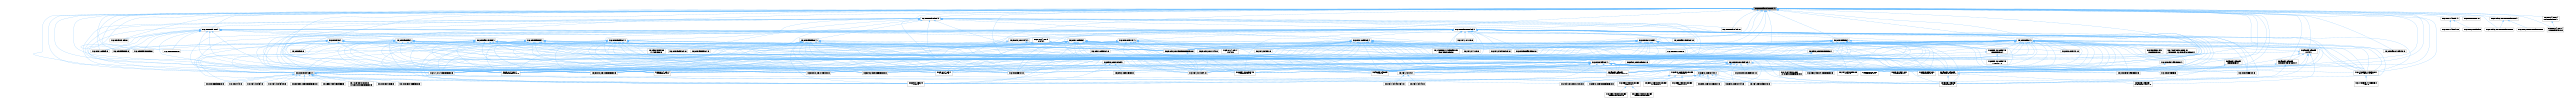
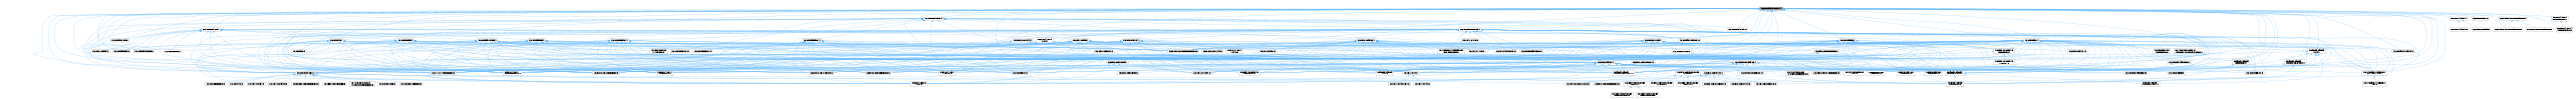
  digraph {
    node [color=grey40 fillcolor=white fontname=Helvetica fontsize=10 shape=box style=filled]
    edge [color=steelblue1 dir=back fontname=Helvetica fontsize=10 labelfontname=Helvetica labelfontsize=10 style=solid]
    n1 [color=gray40 fillcolor=grey60 fontcolor=black height=0.2 label="src/Ioss_GroupingEntity.h" width=0.4]
    n2 [height=0.2 label="src/Ioss_Assembly.C" width=0.4]
    n3 [height=0.2 label="src/Ioss_Assembly.h" width=0.4]
    n4 [height=0.2 label="src/Ioss_Region.C" width=0.4]
    n5 [height=0.2 label="src/Ioss_SubSystem.h" width=0.4]
    n6 [height=0.2 label="src/exodus/Ioex_BaseDatabaseIO.C" width=0.4]
    n7 [height=0.2 label="src/exodus/Ioex_DatabaseIO.C" width=0.4]
    n8 [height=0.2 label="src/exonull/Ioexnl\l_BaseDatabaseIO.C" width=0.4]
    n9 [height=0.2 label="src/exonull/Ioexnl\l_DatabaseIO.C" width=0.4]
    n10 [height=0.2 label="src/main/io_info.h" width=0.4]
    n11 [height=0.2 label="src/main/io_modify.C" width=0.4]
    n12 [height=0.2 label="src/null/Ionull_DatabaseIO.C" width=0.4]
    n13 [height=0.2 label="src/text_mesh/Iotm\l_DatabaseIO.C" width=0.4]
    n14 [height=0.2 label="src/unit_tests/UnitTestIotm\lTextMeshFixture.h" width=0.4]
    n15 [height=0.2 label="src/Ioss_Blob.C" width=0.4]
    n16 [height=0.2 label="src/Ioss_Blob.h" width=0.4]
    n17 [height=0.2 label="src/Ioss_CommSet.C" width=0.4]
    n18 [height=0.2 label="src/Ioss_CommSet.h" width=0.4]
    n19 [height=0.2 label="src/faodel/Iofaodel\l_FieldSerialization.h" width=0.4]
    n20 [height=0.2 label="src/faodel/Iofaodel\l_PropertySerialization.C" width=0.4]
    n21 [height=0.2 label="src/faodel/Iofaodel\l_Utils.C" width=0.4]
    n22 [height=0.2 label="src/gen_struc/Iogs\l_DatabaseIO.C" width=0.4]
    n23 [height=0.2 label="src/generated/Iogn\l_DatabaseIO.C" width=0.4]
    n24 [height=0.2 label="src/main/cth_pressure\l_map.C" width=0.4]
    n25 [height=0.2 label="src/Ioss_EdgeSet.C" width=0.4]
    n26 [height=0.2 label="src/Ioss_ElementSet.C" width=0.4]
    n27 [height=0.2 label="src/Ioss_EntityBlock.C" width=0.4]
    n28 [height=0.2 label="src/Ioss_EntityBlock.h" width=0.4]
    n29 [height=0.2 label="src/Ioss_SideSet.C" width=0.4]
    n30 [height=0.2 label="src/main/shell_to_hex.C" width=0.4]
    n31 [height=0.2 label="src/Ioss_EntitySet.C" width=0.4]
    n32 [height=0.2 label="src/Ioss_EntitySet.h" width=0.4]
    n33 [height=0.2 label="src/Ioss_FaceSet.C" width=0.4]
    n34 [height=0.2 label="src/Ioss_NodeSet.C" width=0.4]
    n35 [height=0.2 label="src/Ioss_GroupingEntity.C" width=0.4]
    n36 [height=0.2 label="src/Ioss_NullEntity.h" width=0.4]
    n37 [height=0.2 label="src/Ioss_Property.C" width=0.4]
    n38 [height=0.2 label="src/Ioss_Region.h" width=0.4]
    n39 [height=0.2 label="src/faodel/Iofaodel\l_Utils.h" width=0.4]
    n40 [height=0.2 label="src/faodel/Iofaodel\l_PropertySerialization.h" width=0.4]
    n41 [height=0.2 label="src/Ioss_SideSet.h" width=0.4]
    n42 [height=0.2 label="src/adios/Ioad_Helper.h" width=0.4]
    n43 [height=0.2 label="src/exodus/Ioex_SuperElement.C" width=0.4]
    n44 [height=0.2 label="src/exodus/Ioex_SuperElement.h" width=0.4]
    n45 [height=0.2 label="src/exonull/Ioexnl\l_SuperElement.C" width=0.4]
    n46 [height=0.2 label="src/exonull/Ioexnl\l_SuperElement.h" width=0.4]
    n47 [height=0.2 label="src/catalyst/Iocatalyst\l_DatabaseIO.C" width=0.4]
    n48 [height=0.2 label="src/cgns/Iocgns_Utils.C" width=0.4]
    n49 [height=0.2 label="src/exodus/Ioex_Internals.C" width=0.4]
    n50 [height=0.2 label="src/exodus/Ioex_Utils.C" width=0.4]
    n51 [height=0.2 label="src/exonull/Ioexnl\l_Internals.C" width=0.4]
    n52 [height=0.2 label="src/exonull/Ioexnl\l_Utils.C" width=0.4]
    n53 [height=0.2 label="src/Ioss_Compare.C" width=0.4]
    n54 [height=0.2 label="src/Ioss_CopyDatabase.C" width=0.4]
    n55 [height=0.2 label="src/Ioss_DatabaseIO.C" width=0.4]
    n56 [height=0.2 label="src/Ioss_Utils.C" width=0.4]
    n57 [height=0.2 label="src/adios/utest/Ut\l_ioad.C" width=0.4]
    n58 [height=0.2 label="src/cgns/Iocgns_DatabaseIO.C" width=0.4]
    n59 [height=0.2 label="src/faodel/Iofaodel\l_DatabaseIO.C" width=0.4]
    n60 [height=0.2 label="src/main/io_shell.C" width=0.4]
    n61 [height=0.2 label="src/main/io_shell_ts.C" width=0.4]
    n62 [height=0.2 label="src/main/struc_to_unstruc.C" width=0.4]
    n63 [height=0.2 label="src/pamgen/Iopg_DatabaseIO.C" width=0.4]
    n64 [height=0.2 label="src/utest/Utst_heartbeat.C" width=0.4]
    n65 [height=0.2 label="src/visualization/exodus\l/Iovs_exodus_DatabaseIO.C" width=0.4]
    n66 [height=0.2 label="src/main/io_info.C" width=0.4]
    n67 [height=0.2 label="src/main/io_info_main.C" width=0.4]
    n68 [height=0.2 label="src/unit_tests/UnitTestText\lMesh.C" width=0.4]
    n69 [height=0.2 label="src/utest/Utst_blob\l_write_read.C" width=0.4]
    n70 [height=0.2 label="src/Ioss_FaceGenerator.C" width=0.4]
    n71 [height=0.2 label="src/adios/Ioad_DatabaseIO.C" width=0.4]
    n72 [height=0.2 label="src/faodel/Iofaodel\l_FieldSerialization.C" width=0.4]
    n73 [height=0.2 label="src/Ioss_EdgeBlock.C" width=0.4]
    n74 [height=0.2 label="src/Ioss_EdgeBlock.h" width=0.4]
    n75 [height=0.2 label="src/Ioss_ElementBlock.C" width=0.4]
    n76 [height=0.2 label="src/Ioss_ElementBlock.h" width=0.4]
    n77 [height=0.2 label="src/Ioss_SideBlock.C" width=0.4]
    n78 [height=0.2 label="src/Ioss_SideBlock.h" width=0.4]
    n79 [height=0.2 label="src/Ioss_FaceBlock.C" width=0.4]
    n80 [height=0.2 label="src/Ioss_FaceBlock.h" width=0.4]
    n81 [height=0.2 label="src/Ioss_NodeBlock.C" width=0.4]
    n82 [height=0.2 label="src/Ioss_NodeBlock.h" width=0.4]
    n83 [height=0.2 label="src/Ioss_StructuredBlock.h" width=0.4]
    n84 [height=0.2 label="src/Ioss_EdgeSet.h" width=0.4]
    n85 [height=0.2 label="src/Ioss_ElementSet.h" width=0.4]
    n86 [height=0.2 label="src/Ioss_FaceSet.h" width=0.4]
    n87 [height=0.2 label="src/Ioss_NodeSet.h" width=0.4]
    n88 [height=0.2 label="src/adios/Ioad_DatabaseIO.h" width=0.4]
    n89 [height=0.2 label="src/catalyst/Iocatalyst\l_DatabaseIO.h" width=0.4]
    n90 [height=0.2 label="src/Ioss_NullEntity.C" width=0.4]
    n91 [height=0.2 label="src/utest/Utst_ioel.C" width=0.4]
    n92 [height=0.2 label="src/Ioss_ChainGenerator.C" width=0.4]
    n93 [height=0.2 label="src/utest/Utst_IofxDatabaseIO.C" width=0.4]
    n94 [height=0.2 label="src/main/skinner.C" width=0.4]
    n95 [height=0.2 label="src/main/sphgen.C" width=0.4]
    n96 [height=0.2 label="src/unit_tests/UnitTestElement\lBlockBatchRead.C" width=0.4]
    n97 [height=0.2 label="src/cgns/Iocgns_Utils.h" width=0.4]
    n98 [height=0.2 label="src/main/cgns_decomp.C" width=0.4]
    n99 [height=0.2 label="src/Ioss_StructuredBlock.C" width=0.4]
    n100 [height=0.2 label="src/visualization/cgns\l/Iovs_cgns_DatabaseIO.C" width=0.4]
    n101 [height=0.2 label="src/Ioss_ChainGenerator.h" width=0.4]
    n102 [height=0.2 label="src/faodel/Iofaodel\l_DatabaseIO.h" width=0.4]
    n103 [height=0.2 label="src/heartbeat/Iohb\l_DatabaseIO.C" width=0.4]
    n104 [height=0.2 label="src/visualization/catalyst\l/ioss2catalyst/IossRegionReport.h" width=0.4]
    n105 [height=0.2 label="src/adios/Ioad_Helper.C" width=0.4]
    n106 [height=0.2 label="src/utest/Utst_superelement.C" width=0.4]
    n107 [height=0.2 label="src/exodus/Ioex_Utils.h" width=0.4]
    n108 [height=0.2 label="src/exonull/Ioexnl\l_Utils.h" width=0.4]
    n109 [height=0.2 label="src/main/volume.C" width=0.4]
    n110 [height=0.2 label="src/cgns/Iocgns_Structured\lZoneData.h" width=0.4]
    n111 [height=0.2 label="src/cgns/Iocgns_IOFactory.C" width=0.4]
    n112 [height=0.2 label="src/utest/Utst_structured\l_decomp.C" width=0.4]
    n113 [height=0.2 label="src/cgns/Iocgns_Structured\lZoneData.C" width=0.4]
    n114 [height=0.2 label="src/utest/Utst_structured\l_decomp.h" width=0.4]
    n115 [height=0.2 label="src/utest/Utst_structured\l_decomp_herron.C" width=0.4]
    n116 [height=0.2 label="src/utest/Utst_structured\l_decomp_rocket.C" width=0.4]
    n117 [height=0.2 label="src/adios/Ioad_IOFactory.C" width=0.4]
    n118 [height=0.2 label="src/catalyst/Iocatalyst\l_IOFactory.C" width=0.4]
    n1 -> n2
    n1 -> n3
    n1 -> n4
    n1 -> n5
    n1 -> n6
    n1 -> n7
    n1 -> n8
    n1 -> n9
    n1 -> n10
    n1 -> n11
    n1 -> n12
    n1 -> n13
    n1 -> n14
    n1 -> n15
    n1 -> n16
    n1 -> n17
    n1 -> n18
    n1 -> n19
    n1 -> n20
    n1 -> n21
    n1 -> n22
    n1 -> n23
    n1 -> n24
    n1 -> n25
    n1 -> n26
    n1 -> n27
    n1 -> n28
    n1 -> n29
    n1 -> n30
    n1 -> n31
    n1 -> n32
    n1 -> n33
    n1 -> n34
    n1 -> n35
    n1 -> n36
    n1 -> n37
    n1 -> n38
    n1 -> n39
    n1 -> n40
    n1 -> n41
    n1 -> n42
    n1 -> n43
    n1 -> n44
    n1 -> n45
    n1 -> n46
    n3 -> n2
    n3 -> n4
    n3 -> n5
    n3 -> n6
    n3 -> n7
    n3 -> n8
    n3 -> n9
    n3 -> n10
    n3 -> n11
    n3 -> n12
    n3 -> n13
    n3 -> n14
    n3 -> n47
    n3 -> n48
    n3 -> n49
    n3 -> n50
    n3 -> n51
    n3 -> n52
    n5 -> n53
    n5 -> n54
    n5 -> n55
    n5 -> n56
    n5 -> n57
    n5 -> n58
    n5 -> n59
    n5 -> n60
    n5 -> n61
    n5 -> n62
    n5 -> n63
    n5 -> n64
    n5 -> n65
    n10 -> n66
    n10 -> n67
    n14 -> n68
    n16 -> n4
    n16 -> n5
    n16 -> n6
    n16 -> n7
    n16 -> n8
    n16 -> n9
    n16 -> n10
    n16 -> n11
    n16 -> n12
    n16 -> n15
    n16 -> n49
    n16 -> n51
    n16 -> n69
    n18 -> n4
    n18 -> n5
    n18 -> n6
    n18 -> n7
    n18 -> n8
    n18 -> n9
    n18 -> n10
    n18 -> n11
    n18 -> n12
    n18 -> n13
    n18 -> n14
    n18 -> n17
    n18 -> n19
    n18 -> n20
    n18 -> n21
    n18 -> n22
    n18 -> n23
    n18 -> n24
    n18 -> n47
    n18 -> n57
    n18 -> n59
    n18 -> n70
    n18 -> n71
    n19 -> n59
    n19 -> n72
    n28 -> n4
    n28 -> n5
    n28 -> n6
    n28 -> n7
    n28 -> n8
    n28 -> n9
    n28 -> n12
    n28 -> n27
    n28 -> n73
    n28 -> n74
    n28 -> n75
    n28 -> n76
    n28 -> n77
    n28 -> n78
    n28 -> n79
    n28 -> n80
    n28 -> n81
    n28 -> n82
    n28 -> n83
    n32 -> n5
    n32 -> n6
    n32 -> n7
    n32 -> n8
    n32 -> n9
    n32 -> n12
    n32 -> n25
    n32 -> n26
    n32 -> n31
    n32 -> n33
    n32 -> n34
    n32 -> n84
    n32 -> n85
    n32 -> n86
    n32 -> n87
    n32 -> n88
    n32 -> n89
    n36 -> n90
    n36 -> n91
    n38 -> n2
    n38 -> n4
    n38 -> n5
    n38 -> n6
    n38 -> n7
    n38 -> n8
    n38 -> n9
    n38 -> n10
    n38 -> n11
    n38 -> n12
    n38 -> n13
    n38 -> n14
    n38 -> n15
    n38 -> n19
    n38 -> n20
    n38 -> n21
    n38 -> n22
    n38 -> n23
    n38 -> n24
    n38 -> n29
    n38 -> n30
    n38 -> n35
    n38 -> n39
    n38 -> n47
    n38 -> n49
    n38 -> n50
    n38 -> n51
    n38 -> n52
    n38 -> n57
    n38 -> n69
    n38 -> n70
    n38 -> n88
    n38 -> n89
    n38 -> n92
    n38 -> n93
    n38 -> n94
    n38 -> n95
    n38 -> n96
    n38 -> n97
    n38 -> n98
    n38 -> n99
    n38 -> n100
    n38 -> n101
    n38 -> n102
    n38 -> n103
    n38 -> n104
    n39 -> n19
    n39 -> n20
    n39 -> n21
    n39 -> n40
    n39 -> n59
    n39 -> n72
    n40 -> n20
    n40 -> n59
    n41 -> n4
    n41 -> n5
    n41 -> n6
    n41 -> n7
    n41 -> n8
    n41 -> n9
    n41 -> n10
    n41 -> n11
    n41 -> n12
    n41 -> n13
    n41 -> n14
    n41 -> n19
    n41 -> n20
    n41 -> n21
    n41 -> n22
    n41 -> n23
    n41 -> n24
    n41 -> n29
    n41 -> n42
    n41 -> n49
    n41 -> n51
    n41 -> n57
    n41 -> n59
    n41 -> n78
    n41 -> n88
    n41 -> n89
    n41 -> n92
    n41 -> n93
    n41 -> n97
    n42 -> n57
    n42 -> n71
    n42 -> n105
    n44 -> n43
    n44 -> n106
    n46 -> n45
    n74 -> n4
    n74 -> n5
    n74 -> n6
    n74 -> n7
    n74 -> n8
    n74 -> n9
    n74 -> n10
    n74 -> n11
    n74 -> n12
    n74 -> n19
    n74 -> n20
    n74 -> n21
    n74 -> n47
    n74 -> n49
    n74 -> n51
    n74 -> n57
    n74 -> n71
    n74 -> n73
    n76 -> n4
    n76 -> n5
    n76 -> n6
    n76 -> n7
    n76 -> n8
    n76 -> n9
    n76 -> n10
    n76 -> n11
    n76 -> n12
    n76 -> n13
    n76 -> n14
    n76 -> n19
    n76 -> n20
    n76 -> n21
    n76 -> n22
    n76 -> n23
    n76 -> n24
    n76 -> n30
    n76 -> n47
    n76 -> n49
    n76 -> n51
    n76 -> n57
    n76 -> n59
    n76 -> n70
    n76 -> n71
    n76 -> n75
    n76 -> n77
    n76 -> n78
    n76 -> n92
    n76 -> n93
    n76 -> n94
    n76 -> n95
    n76 -> n96
    n76 -> n107
    n76 -> n108
    n76 -> n109
    n78 -> n4
    n78 -> n5
-   n6 -> n78
+   n78 -> n6
    n78 -> n7
    n78 -> n8
    n78 -> n9
    n78 -> n10
    n78 -> n11
    n78 -> n12
    n78 -> n13
    n78 -> n14
    n78 -> n19
    n78 -> n20
    n78 -> n21
    n78 -> n22
    n78 -> n23
    n78 -> n24
    n78 -> n29
    n78 -> n47
    n78 -> n49
    n78 -> n51
    n78 -> n57
    n78 -> n59
    n78 -> n71
    n78 -> n77
    n78 -> n92
    n78 -> n93
    n78 -> n97
    n78 -> n105
    n80 -> n4
    n80 -> n5
    n80 -> n6
    n80 -> n7
    n80 -> n8
    n80 -> n9
    n80 -> n10
    n80 -> n11
    n80 -> n12
    n80 -> n19
    n80 -> n20
    n80 -> n21
    n80 -> n47
    n80 -> n49
    n80 -> n51
    n80 -> n57
    n80 -> n71
    n80 -> n79
    n82 -> n4
    n82 -> n5
    n82 -> n6
    n82 -> n7
    n82 -> n8
    n82 -> n9
    n82 -> n10
    n82 -> n11
    n82 -> n12
    n82 -> n13
    n82 -> n14
    n82 -> n19
    n82 -> n20
    n82 -> n21
    n82 -> n22
    n82 -> n23
    n82 -> n24
    n82 -> n30
    n82 -> n47
    n82 -> n49
    n82 -> n51
    n82 -> n57
    n82 -> n59
    n82 -> n70
    n82 -> n71
    n82 -> n81
    n82 -> n83
    n82 -> n93
    n82 -> n94
    n82 -> n95
    n82 -> n96
    n83 -> n4
    n83 -> n5
    n83 -> n10
    n83 -> n11
    n83 -> n19
    n83 -> n20
    n83 -> n21
    n83 -> n22
    n83 -> n47
    n83 -> n48
    n83 -> n97
    n83 -> n99
    n83 -> n100
    n83 -> n110
    n84 -> n4
    n84 -> n5
    n84 -> n6
    n84 -> n7
    n84 -> n8
    n84 -> n9
    n84 -> n10
    n84 -> n11
    n84 -> n12
    n84 -> n19
    n84 -> n20
    n84 -> n21
    n84 -> n25
    n84 -> n47
    n84 -> n49
    n84 -> n51
    n84 -> n57
    n84 -> n71
    n85 -> n4
    n85 -> n5
    n85 -> n6
    n85 -> n7
    n85 -> n8
    n85 -> n9
    n85 -> n10
    n85 -> n11
    n85 -> n12
    n85 -> n19
    n85 -> n20
    n85 -> n21
    n85 -> n26
    n85 -> n47
    n85 -> n49
    n85 -> n51
    n85 -> n57
    n85 -> n71
    n86 -> n4
    n86 -> n5
    n86 -> n6
    n86 -> n7
    n86 -> n8
    n86 -> n9
    n86 -> n10
    n86 -> n11
    n86 -> n12
    n86 -> n19
    n86 -> n20
    n86 -> n21
    n86 -> n33
    n86 -> n47
    n86 -> n49
    n86 -> n51
    n86 -> n57
    n86 -> n71
    n87 -> n4
    n87 -> n5
    n87 -> n6
    n87 -> n7
    n87 -> n8
    n87 -> n9
    n87 -> n10
    n87 -> n11
    n87 -> n12
    n87 -> n13
    n87 -> n14
    n87 -> n19
    n87 -> n20
    n87 -> n21
    n87 -> n23
    n87 -> n24
    n87 -> n34
    n87 -> n47
    n87 -> n49
    n87 -> n51
    n87 -> n57
    n87 -> n59
    n87 -> n71
    n87 -> n93
    n87 -> n95
    n88 -> n71
    n88 -> n117
    n89 -> n47
    n89 -> n118
    n97 -> n48
    n97 -> n58
    n97 -> n62
    n97 -> n98
    n97 -> n111
    n97 -> n112
    n101 -> n92
    n102 -> n59
    n107 -> n6
    n107 -> n7
    n107 -> n49
    n107 -> n50
    n108 -> n9
    n108 -> n51
    n108 -> n52
    n110 -> n48
    n110 -> n62
    n110 -> n98
    n110 -> n112
    n110 -> n113
    n110 -> n114
    n114 -> n115
    n114 -> n116
  }
